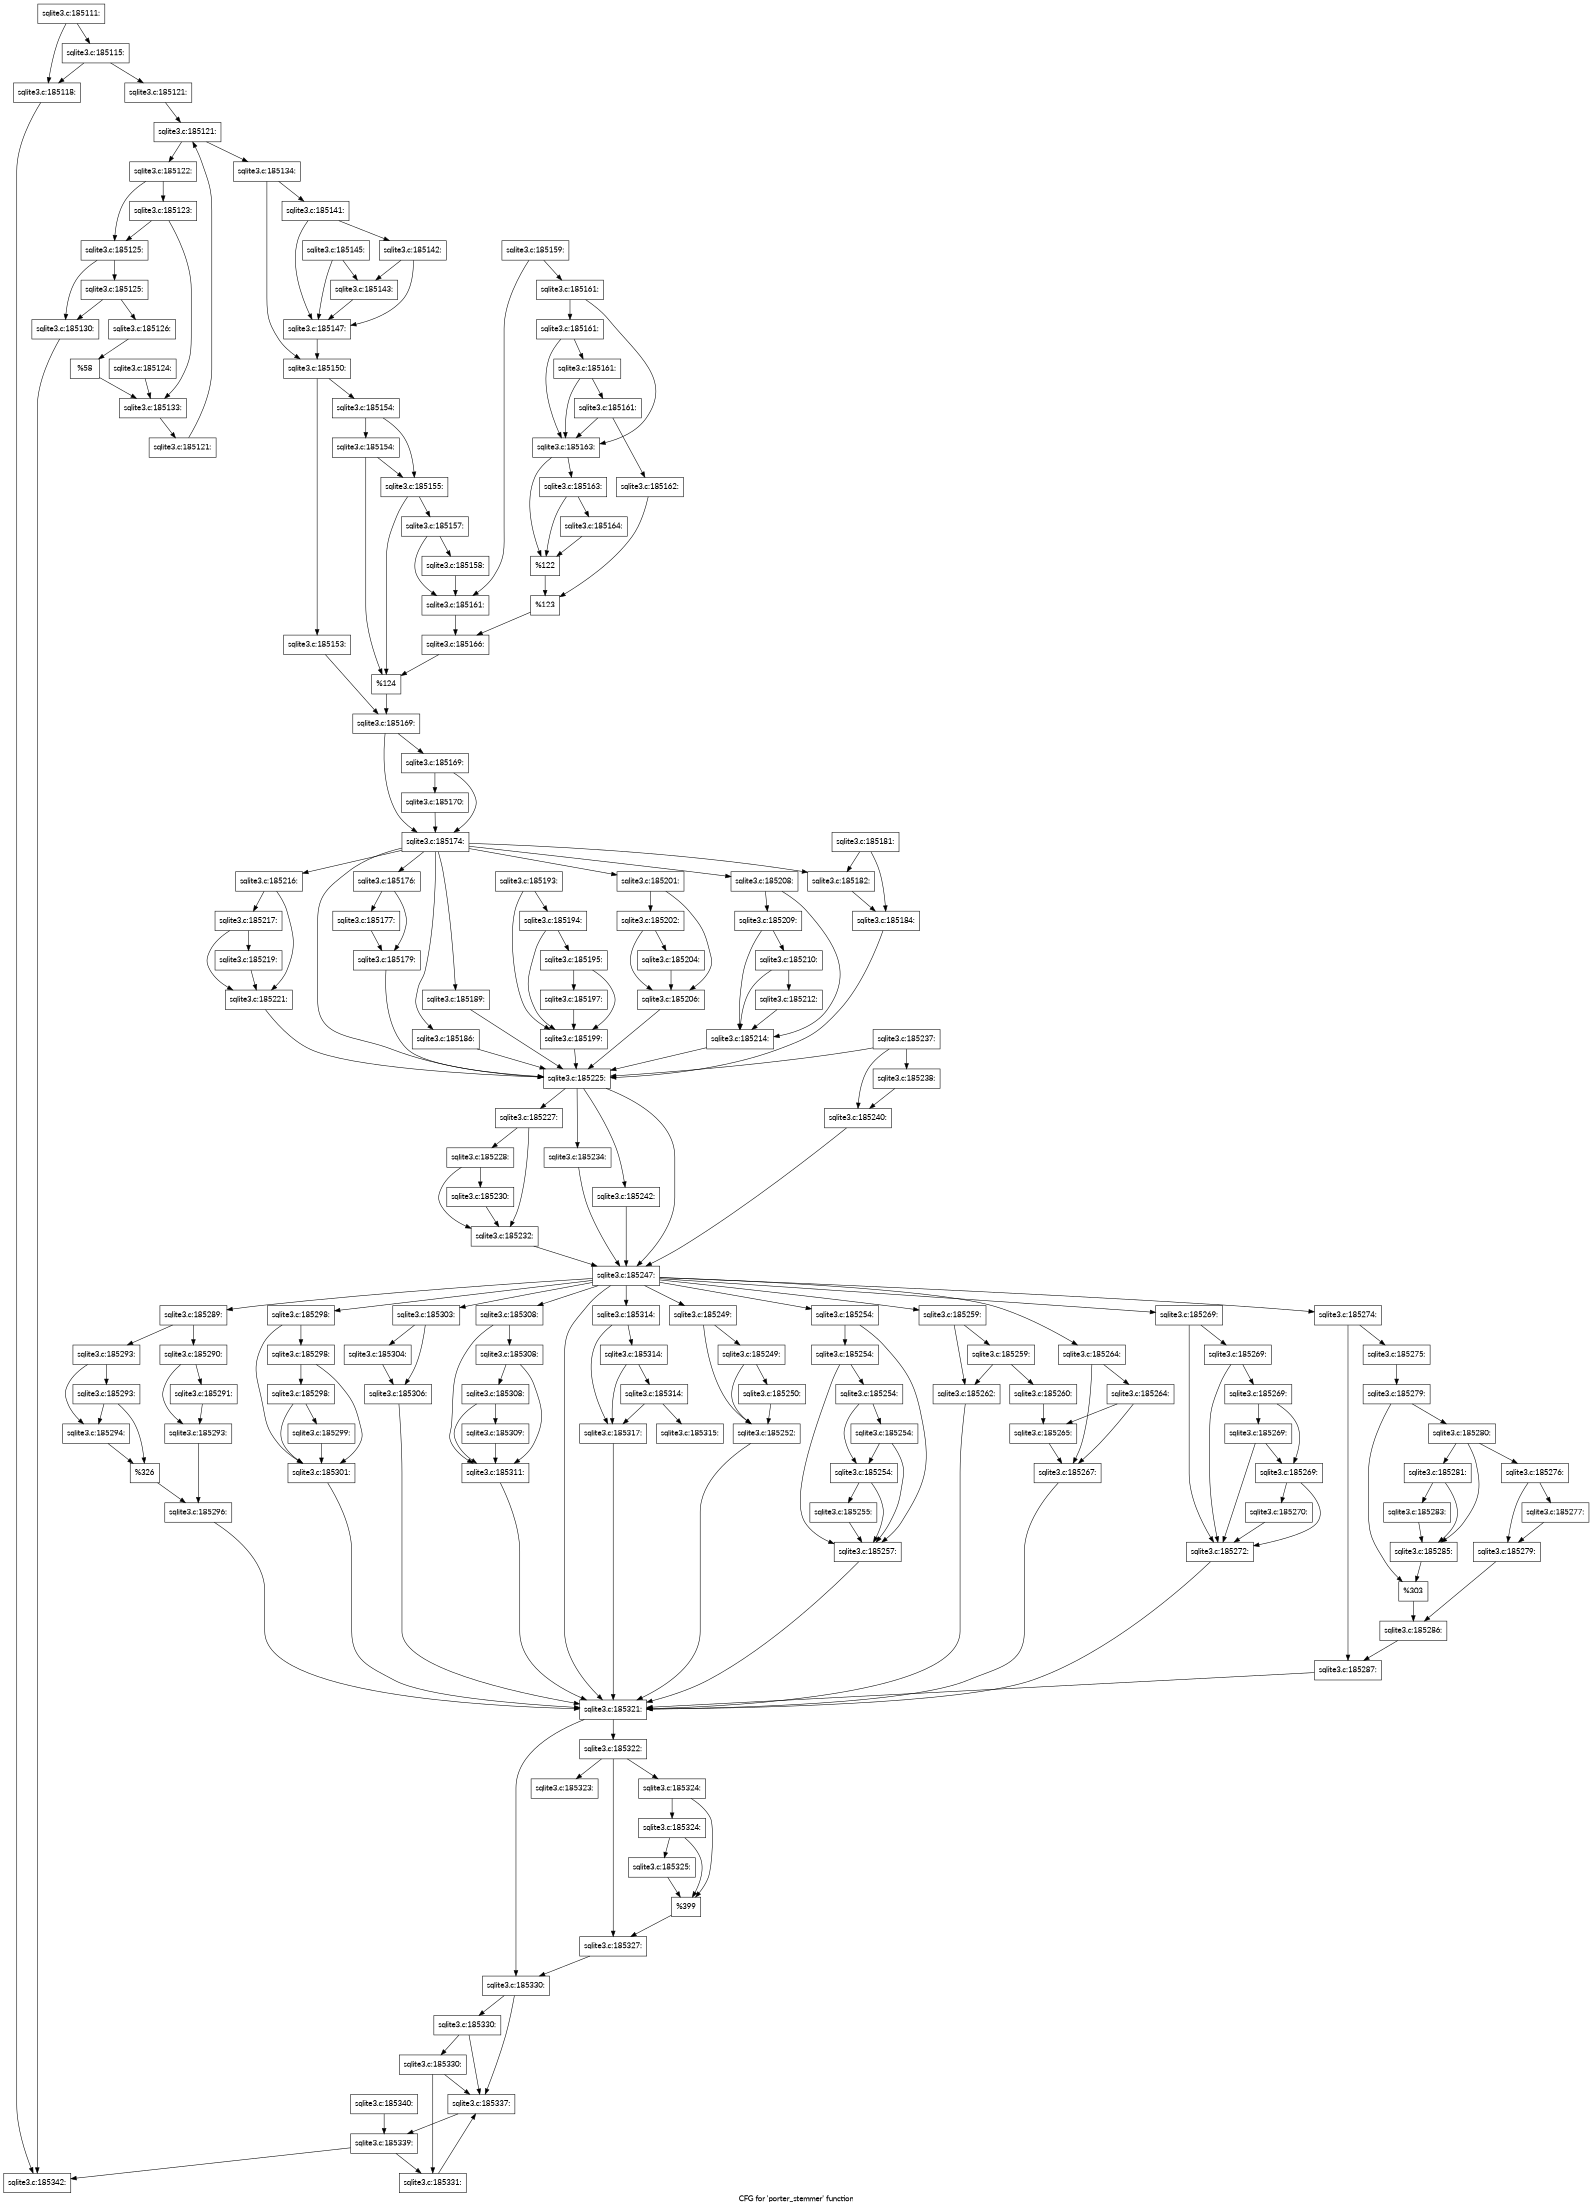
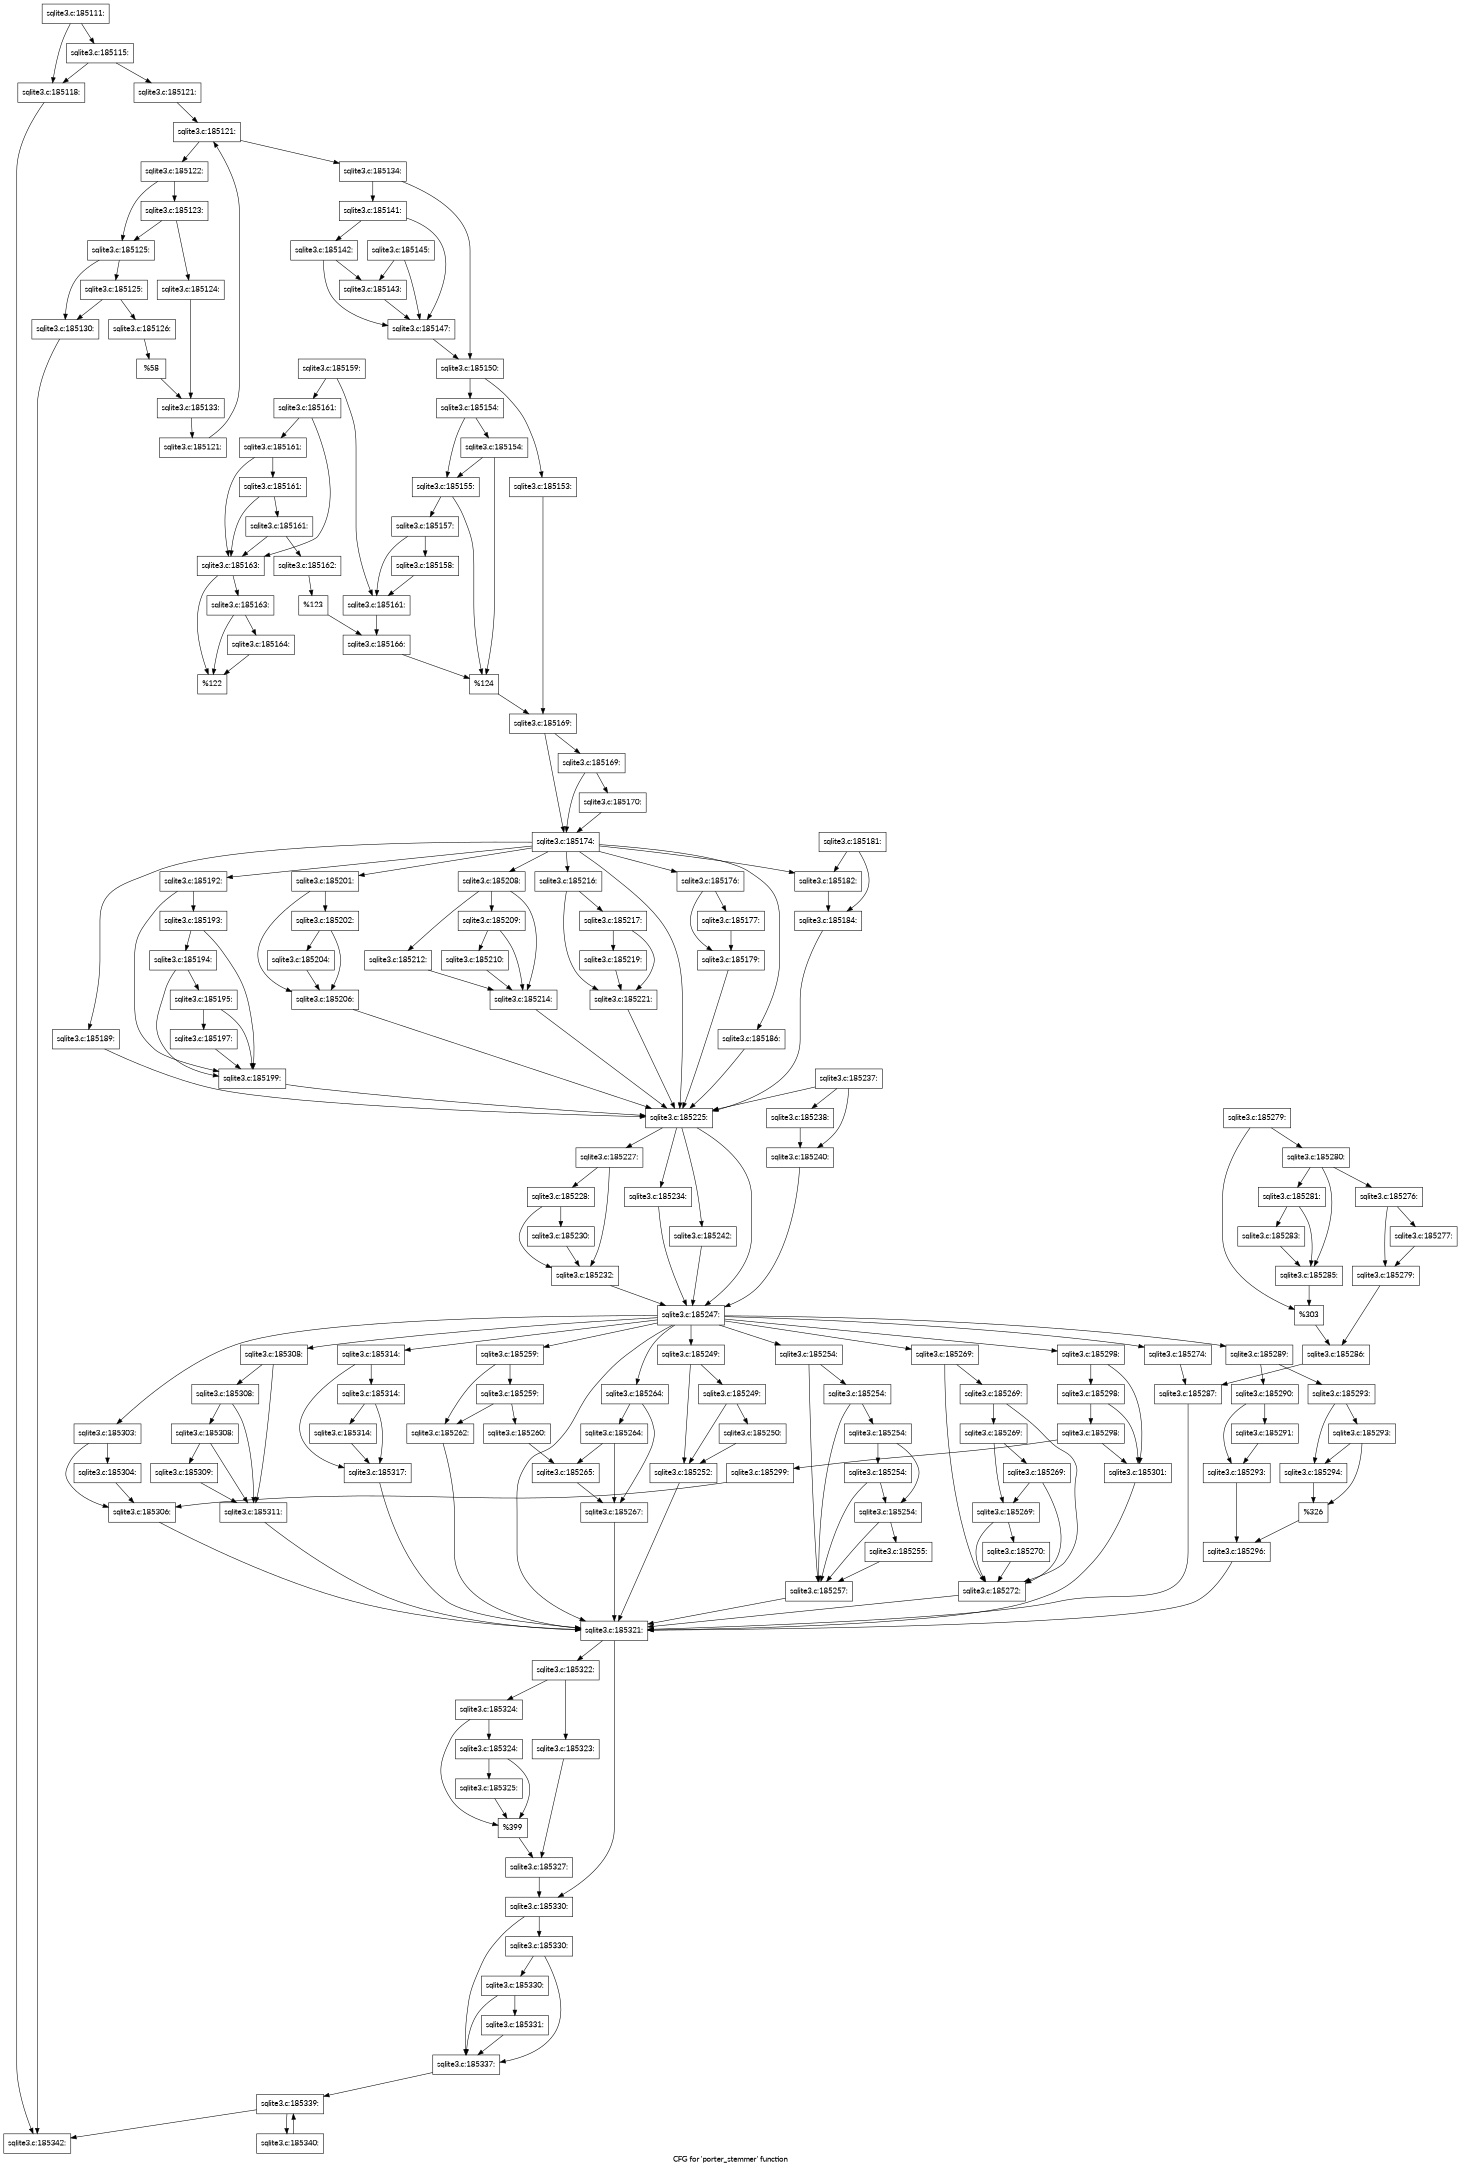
  digraph {
    fontname=Lato
    label="CFG for 'porter_stemmer' function"
    node [fontname=Lato shape=record]
    edge [fontname=Lato]
    n1 [label="{sqlite3.c:185111:}"]
    n2 [label="{sqlite3.c:185118:}"]
    n3 [label="{sqlite3.c:185115:}"]
    n4 [label="{sqlite3.c:185342:}"]
    n5 [label="{sqlite3.c:185121:}"]
    n6 [label="{sqlite3.c:185121:}"]
    n7 [label="{sqlite3.c:185122:}"]
    n8 [label="{sqlite3.c:185134:}"]
    n9 [label="{sqlite3.c:185123:}"]
    n10 [label="{sqlite3.c:185125:}"]
    n11 [label="{sqlite3.c:185141:}"]
    n12 [label="{sqlite3.c:185150:}"]
    n13 [label="{sqlite3.c:185124:}"]
    n14 [label="{sqlite3.c:185125:}"]
    n15 [label="{sqlite3.c:185130:}"]
    n16 [label="{sqlite3.c:185147:}"]
    n17 [label="{sqlite3.c:185142:}"]
    n18 [label="{sqlite3.c:185153:}"]
    n19 [label="{sqlite3.c:185154:}"]
    n20 [label="{sqlite3.c:185133:}"]
    n21 [label="{sqlite3.c:185126:}"]
    n22 [label="{sqlite3.c:185121:}"]
    n23 [label="{%58}"]
    n24 [label="{sqlite3.c:185143:}"]
    n25 [label="{sqlite3.c:185169:}"]
    n26 [label="{sqlite3.c:185155:}"]
    n27 [label="{sqlite3.c:185154:}"]
    n28 [label="{sqlite3.c:185145:}"]
    n29 [label="{sqlite3.c:185169:}"]
    n30 [label="{sqlite3.c:185174:}"]
    n31 [label="{%124}"]
    n32 [label="{sqlite3.c:185157:}"]
    n33 [label="{sqlite3.c:185170:}"]
    n34 [label="{sqlite3.c:185225:}"]
    n35 [label="{sqlite3.c:185176:}"]
    n36 [label="{sqlite3.c:185186:}"]
    n37 [label="{sqlite3.c:185189:}"]
+   n38 [label="{sqlite3.c:185192:}"]
    n39 [label="{sqlite3.c:185201:}"]
    n40 [label="{sqlite3.c:185208:}"]
    n41 [label="{sqlite3.c:185216:}"]
    n42 [label="{sqlite3.c:185182:}"]
    n43 [label="{sqlite3.c:185161:}"]
    n44 [label="{sqlite3.c:185158:}"]
    n45 [label="{sqlite3.c:185166:}"]
    n46 [label="{sqlite3.c:185159:}"]
    n47 [label="{sqlite3.c:185161:}"]
    n48 [label="{sqlite3.c:185161:}"]
    n49 [label="{sqlite3.c:185163:}"]
    n50 [label="{sqlite3.c:185161:}"]
    n51 [label="{sqlite3.c:185163:}"]
    n52 [label="{%122}"]
    n53 [label="{sqlite3.c:185161:}"]
    n54 [label="{sqlite3.c:185164:}"]
    n55 [label="{%123}"]
    n56 [label="{sqlite3.c:185162:}"]
    n57 [label="{sqlite3.c:185247:}"]
    n58 [label="{sqlite3.c:185227:}"]
    n59 [label="{sqlite3.c:185234:}"]
    n60 [label="{sqlite3.c:185242:}"]
    n61 [label="{sqlite3.c:185179:}"]
    n62 [label="{sqlite3.c:185177:}"]
    n63 [label="{sqlite3.c:185181:}"]
    n64 [label="{sqlite3.c:185184:}"]
    n65 [label="{sqlite3.c:185199:}"]
    n66 [label="{sqlite3.c:185193:}"]
    n67 [label="{sqlite3.c:185206:}"]
    n68 [label="{sqlite3.c:185202:}"]
    n69 [label="{sqlite3.c:185214:}"]
    n70 [label="{sqlite3.c:185209:}"]
    n71 [label="{sqlite3.c:185221:}"]
    n72 [label="{sqlite3.c:185217:}"]
    n73 [label="{sqlite3.c:185321:}"]
    n74 [label="{sqlite3.c:185249:}"]
    n75 [label="{sqlite3.c:185254:}"]
    n76 [label="{sqlite3.c:185259:}"]
    n77 [label="{sqlite3.c:185264:}"]
    n78 [label="{sqlite3.c:185269:}"]
    n79 [label="{sqlite3.c:185274:}"]
    n80 [label="{sqlite3.c:185289:}"]
    n81 [label="{sqlite3.c:185298:}"]
    n82 [label="{sqlite3.c:185303:}"]
    n83 [label="{sqlite3.c:185308:}"]
    n84 [label="{sqlite3.c:185314:}"]
    n85 [label="{sqlite3.c:185232:}"]
    n86 [label="{sqlite3.c:185228:}"]
    n87 [label="{sqlite3.c:185237:}"]
    n88 [label="{sqlite3.c:185240:}"]
    n89 [label="{sqlite3.c:185238:}"]
    n90 [label="{sqlite3.c:185194:}"]
    n91 [label="{sqlite3.c:185204:}"]
    n92 [label="{sqlite3.c:185210:}"]
    n93 [label="{sqlite3.c:185219:}"]
    n94 [label="{sqlite3.c:185195:}"]
    n95 [label="{sqlite3.c:185197:}"]
    n96 [label="{sqlite3.c:185212:}"]
    n97 [label="{sqlite3.c:185322:}"]
    n98 [label="{sqlite3.c:185330:}"]
    n99 [label="{sqlite3.c:185249:}"]
    n100 [label="{sqlite3.c:185252:}"]
    n101 [label="{sqlite3.c:185254:}"]
    n102 [label="{sqlite3.c:185257:}"]
    n103 [label="{sqlite3.c:185259:}"]
    n104 [label="{sqlite3.c:185262:}"]
    n105 [label="{sqlite3.c:185264:}"]
    n106 [label="{sqlite3.c:185267:}"]
    n107 [label="{sqlite3.c:185269:}"]
    n108 [label="{sqlite3.c:185272:}"]
-   n109 [label="{sqlite3.c:185275:}"]
    n110 [label="{sqlite3.c:185287:}"]
    n111 [label="{sqlite3.c:185290:}"]
    n112 [label="{sqlite3.c:185293:}"]
    n113 [label="{sqlite3.c:185298:}"]
    n114 [label="{sqlite3.c:185301:}"]
    n115 [label="{sqlite3.c:185306:}"]
    n116 [label="{sqlite3.c:185304:}"]
    n117 [label="{sqlite3.c:185308:}"]
    n118 [label="{sqlite3.c:185311:}"]
    n119 [label="{sqlite3.c:185314:}"]
    n120 [label="{sqlite3.c:185317:}"]
    n121 [label="{sqlite3.c:185230:}"]
    n122 [label="{sqlite3.c:185323:}"]
    n123 [label="{sqlite3.c:185324:}"]
    n124 [label="{sqlite3.c:185330:}"]
    n125 [label="{sqlite3.c:185337:}"]
    n126 [label="{sqlite3.c:185250:}"]
    n127 [label="{sqlite3.c:185254:}"]
    n128 [label="{sqlite3.c:185260:}"]
    n129 [label="{sqlite3.c:185265:}"]
    n130 [label="{sqlite3.c:185269:}"]
    n131 [label="{sqlite3.c:185279:}"]
    n132 [label="{sqlite3.c:185291:}"]
    n133 [label="{sqlite3.c:185293:}"]
    n134 [label="{sqlite3.c:185294:}"]
    n135 [label="{sqlite3.c:185293:}"]
    n136 [label="{sqlite3.c:185298:}"]
    n137 [label="{sqlite3.c:185308:}"]
    n138 [label="{sqlite3.c:185314:}"]
    n139 [label="{sqlite3.c:185254:}"]
    n140 [label="{sqlite3.c:185254:}"]
    n141 [label="{sqlite3.c:185255:}"]
    n142 [label="{sqlite3.c:185269:}"]
    n143 [label="{sqlite3.c:185269:}"]
    n144 [label="{sqlite3.c:185270:}"]
    n145 [label="{sqlite3.c:185276:}"]
    n146 [label="{sqlite3.c:185277:}"]
    n147 [label="{sqlite3.c:185279:}"]
    n148 [label="{sqlite3.c:185280:}"]
    n149 [label="{%303}"]
    n150 [label="{sqlite3.c:185286:}"]
    n151 [label="{sqlite3.c:185285:}"]
    n152 [label="{sqlite3.c:185281:}"]
    n153 [label="{sqlite3.c:185283:}"]
    n154 [label="{sqlite3.c:185296:}"]
    n155 [label="{%326}"]
    n156 [label="{sqlite3.c:185299:}"]
    n157 [label="{sqlite3.c:185309:}"]
-   n158 [label="{sqlite3.c:185315:}"]
    n159 [label="{sqlite3.c:185327:}"]
    n160 [label="{sqlite3.c:185324:}"]
    n161 [label="{%399}"]
    n162 [label="{sqlite3.c:185330:}"]
    n163 [label="{sqlite3.c:185339:}"]
    n164 [label="{sqlite3.c:185325:}"]
    n165 [label="{sqlite3.c:185331:}"]
    n166 [label="{sqlite3.c:185340:}"]
    n1 -> n2
    n1 -> n3
    n2 -> n4
    n3 -> n2
    n3 -> n5
    n5 -> n6
    n6 -> n7
    n6 -> n8
    n7 -> n9
    n7 -> n10
    n8 -> n11
    n8 -> n12
    n9 -> n10
-   n9 -> n20
+   n9 -> n13
    n10 -> n14
    n10 -> n15
    n11 -> n16
    n11 -> n17
    n12 -> n18
    n12 -> n19
    n13 -> n20
    n14 -> n15
    n14 -> n21
    n15 -> n4
    n16 -> n12
    n17 -> n16
    n17 -> n24
    n18 -> n25
    n19 -> n26
    n19 -> n27
    n20 -> n22
    n21 -> n23
    n22 -> n6
    n23 -> n20
    n24 -> n16
    n25 -> n29
    n25 -> n30
    n26 -> n31
    n26 -> n32
    n27 -> n26
    n27 -> n31
    n28 -> n16
    n28 -> n24
    n29 -> n30
    n29 -> n33
    n30 -> n34
    n30 -> n35
    n30 -> n36
    n30 -> n37
+   n30 -> n38
    n30 -> n39
    n30 -> n40
    n30 -> n41
    n30 -> n42
    n31 -> n25
    n32 -> n43
    n32 -> n44
    n33 -> n30
    n34 -> n57
    n34 -> n58
    n34 -> n59
    n34 -> n60
    n35 -> n61
    n35 -> n62
    n36 -> n34
    n37 -> n34
+   n38 -> n65
+   n38 -> n66
    n39 -> n67
    n39 -> n68
    n40 -> n69
    n40 -> n70
    n41 -> n71
    n41 -> n72
    n42 -> n64
    n43 -> n45
    n44 -> n43
    n45 -> n31
    n46 -> n43
    n46 -> n47
    n47 -> n48
    n47 -> n49
    n48 -> n49
    n48 -> n50
    n49 -> n51
    n49 -> n52
    n50 -> n49
    n50 -> n53
    n51 -> n52
    n51 -> n54
-   n52 -> n55
    n53 -> n49
    n53 -> n56
    n54 -> n52
    n55 -> n45
    n56 -> n55
    n57 -> n73
    n57 -> n74
    n57 -> n75
    n57 -> n76
    n57 -> n77
    n57 -> n78
    n57 -> n79
    n57 -> n80
    n57 -> n81
    n57 -> n82
    n57 -> n83
    n57 -> n84
    n58 -> n85
    n58 -> n86
    n59 -> n57
    n60 -> n57
    n61 -> n34
    n62 -> n61
    n63 -> n42
    n63 -> n64
    n64 -> n34
    n65 -> n34
    n66 -> n65
    n66 -> n90
    n67 -> n34
    n68 -> n67
    n68 -> n91
    n69 -> n34
    n70 -> n69
    n70 -> n92
    n71 -> n34
    n72 -> n71
    n72 -> n93
    n73 -> n97
    n73 -> n98
    n74 -> n99
    n74 -> n100
    n75 -> n101
    n75 -> n102
    n76 -> n103
    n76 -> n104
    n77 -> n105
    n77 -> n106
    n78 -> n107
    n78 -> n108
-   n79 -> n109
    n79 -> n110
    n80 -> n111
    n80 -> n112
    n81 -> n113
    n81 -> n114
    n82 -> n115
    n82 -> n116
    n83 -> n117
    n83 -> n118
    n84 -> n119
    n84 -> n120
    n85 -> n57
    n86 -> n85
    n86 -> n121
    n87 -> n34
    n87 -> n88
    n87 -> n89
    n88 -> n57
    n89 -> n88
    n90 -> n65
    n90 -> n94
    n91 -> n67
    n92 -> n69
-   n92 -> n96
+   n40 -> n96
    n93 -> n71
    n94 -> n65
    n94 -> n95
    n95 -> n65
    n96 -> n69
    n97 -> n122
    n97 -> n123
    n98 -> n124
    n98 -> n125
    n99 -> n100
    n99 -> n126
    n100 -> n73
    n101 -> n102
    n101 -> n127
    n102 -> n73
    n103 -> n104
    n103 -> n128
    n104 -> n73
    n105 -> n106
    n105 -> n129
    n106 -> n73
    n107 -> n108
    n107 -> n130
    n108 -> n73
-   n109 -> n131
    n110 -> n73
    n111 -> n132
    n111 -> n133
    n112 -> n134
    n112 -> n135
    n113 -> n114
    n113 -> n136
    n114 -> n73
    n115 -> n73
    n116 -> n115
    n117 -> n118
    n117 -> n137
    n118 -> n73
    n119 -> n120
    n119 -> n138
    n120 -> n73
    n121 -> n85
-   n97 -> n159
+   n122 -> n159
    n123 -> n160
    n123 -> n161
    n124 -> n125
    n124 -> n162
    n125 -> n163
    n126 -> n100
    n127 -> n139
    n127 -> n140
    n128 -> n129
    n129 -> n106
    n130 -> n142
    n130 -> n143
    n131 -> n148
    n131 -> n149
    n132 -> n133
    n133 -> n154
    n134 -> n155
    n135 -> n134
    n135 -> n155
    n136 -> n114
    n136 -> n156
    n137 -> n118
    n137 -> n157
    n138 -> n120
-   n138 -> n158
    n139 -> n102
    n139 -> n141
    n140 -> n102
    n140 -> n139
    n141 -> n102
    n142 -> n108
    n142 -> n144
    n143 -> n108
    n143 -> n142
    n144 -> n108
    n145 -> n146
    n145 -> n147
    n146 -> n147
    n147 -> n150
    n148 -> n145
    n148 -> n151
    n148 -> n152
    n149 -> n150
    n150 -> n110
    n151 -> n149
    n152 -> n151
    n152 -> n153
    n153 -> n151
    n154 -> n73
    n155 -> n154
-   n156 -> n114
+   n156 -> n115
    n157 -> n118
    n159 -> n98
    n160 -> n161
    n160 -> n164
    n161 -> n159
    n162 -> n125
    n162 -> n165
    n163 -> n4
-   n163 -> n165
+   n163 -> n166
    n164 -> n161
    n165 -> n125
    n166 -> n163
  }
